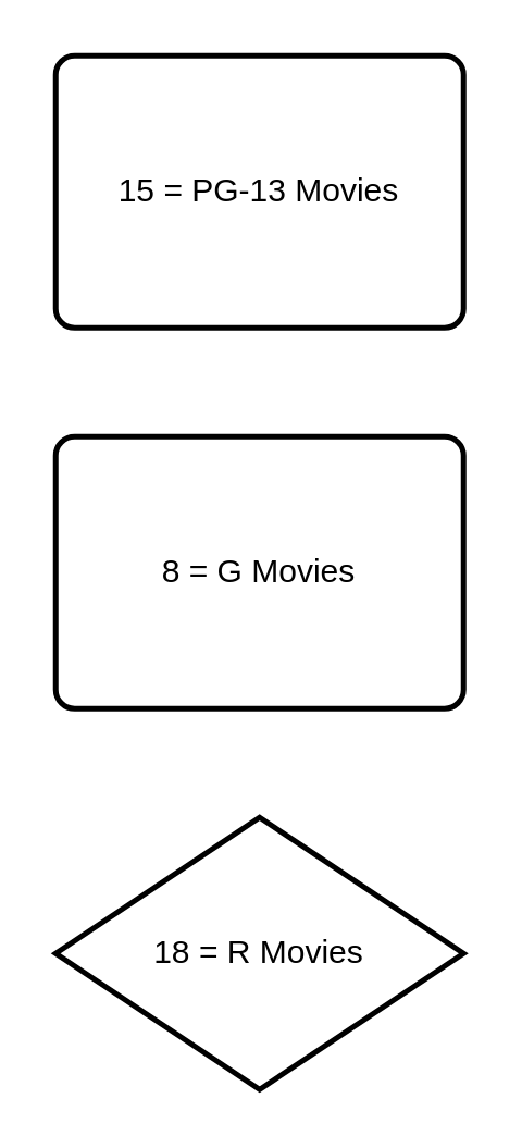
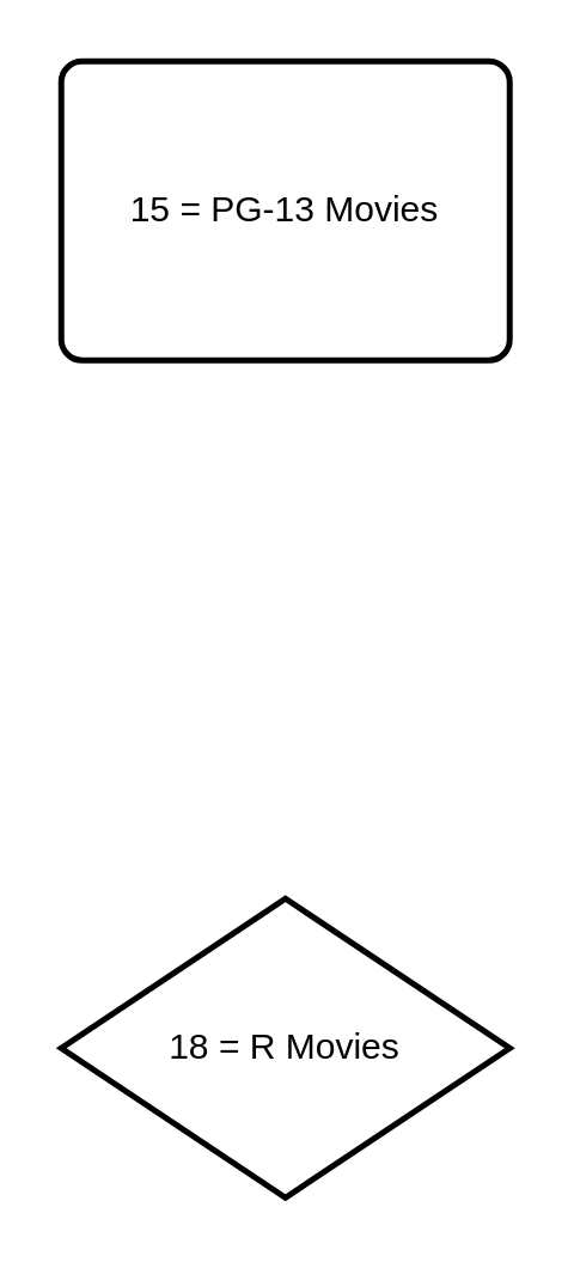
  <mxCell id="0" />
  <mxCell id="1" parent="0" />
  <mxCell id="2" value="18 = R Movies" style="rhombus;whiteSpace=wrap;html=1;absoluteArcSize=1;arcSize=14;strokeWidth=2;" vertex="1" parent="1"><mxGeometry x="20" y="300" width="150" height="100" as="geometry" /></mxCell>
- <mxCell id="3" value="8 = G Movies" style="rounded=1;whiteSpace=wrap;html=1;absoluteArcSize=1;arcSize=14;strokeWidth=2;" vertex="1" parent="1"><mxGeometry x="20" y="160" width="150" height="100" as="geometry" /></mxCell>
  <mxCell id="4" value="15 = PG-13 Movies" style="rounded=1;whiteSpace=wrap;html=1;absoluteArcSize=1;arcSize=14;strokeWidth=2;" vertex="1" parent="1"><mxGeometry x="20" y="20" width="150" height="100" as="geometry" /></mxCell>
